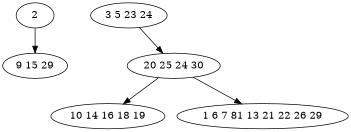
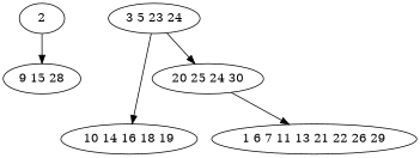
  digraph {
    n1 [label=2]
-   n2 [label="9 15 29"]
+   n2 [label="9 15 28"]
    n3 [label="3 5 23 24"]
    n4 [label="20 25 24 30"]
    n5 [label="10 14 16 18 19"]
-   n6 [label="1 6 7 81 13 21 22 26 29"]
+   n6 [label="1 6 7 11 13 21 22 26 29"]
    n1 -> n2
    n3 -> n4
-   n4 -> n5
+   n3 -> n5
    n4 -> n6
  }
